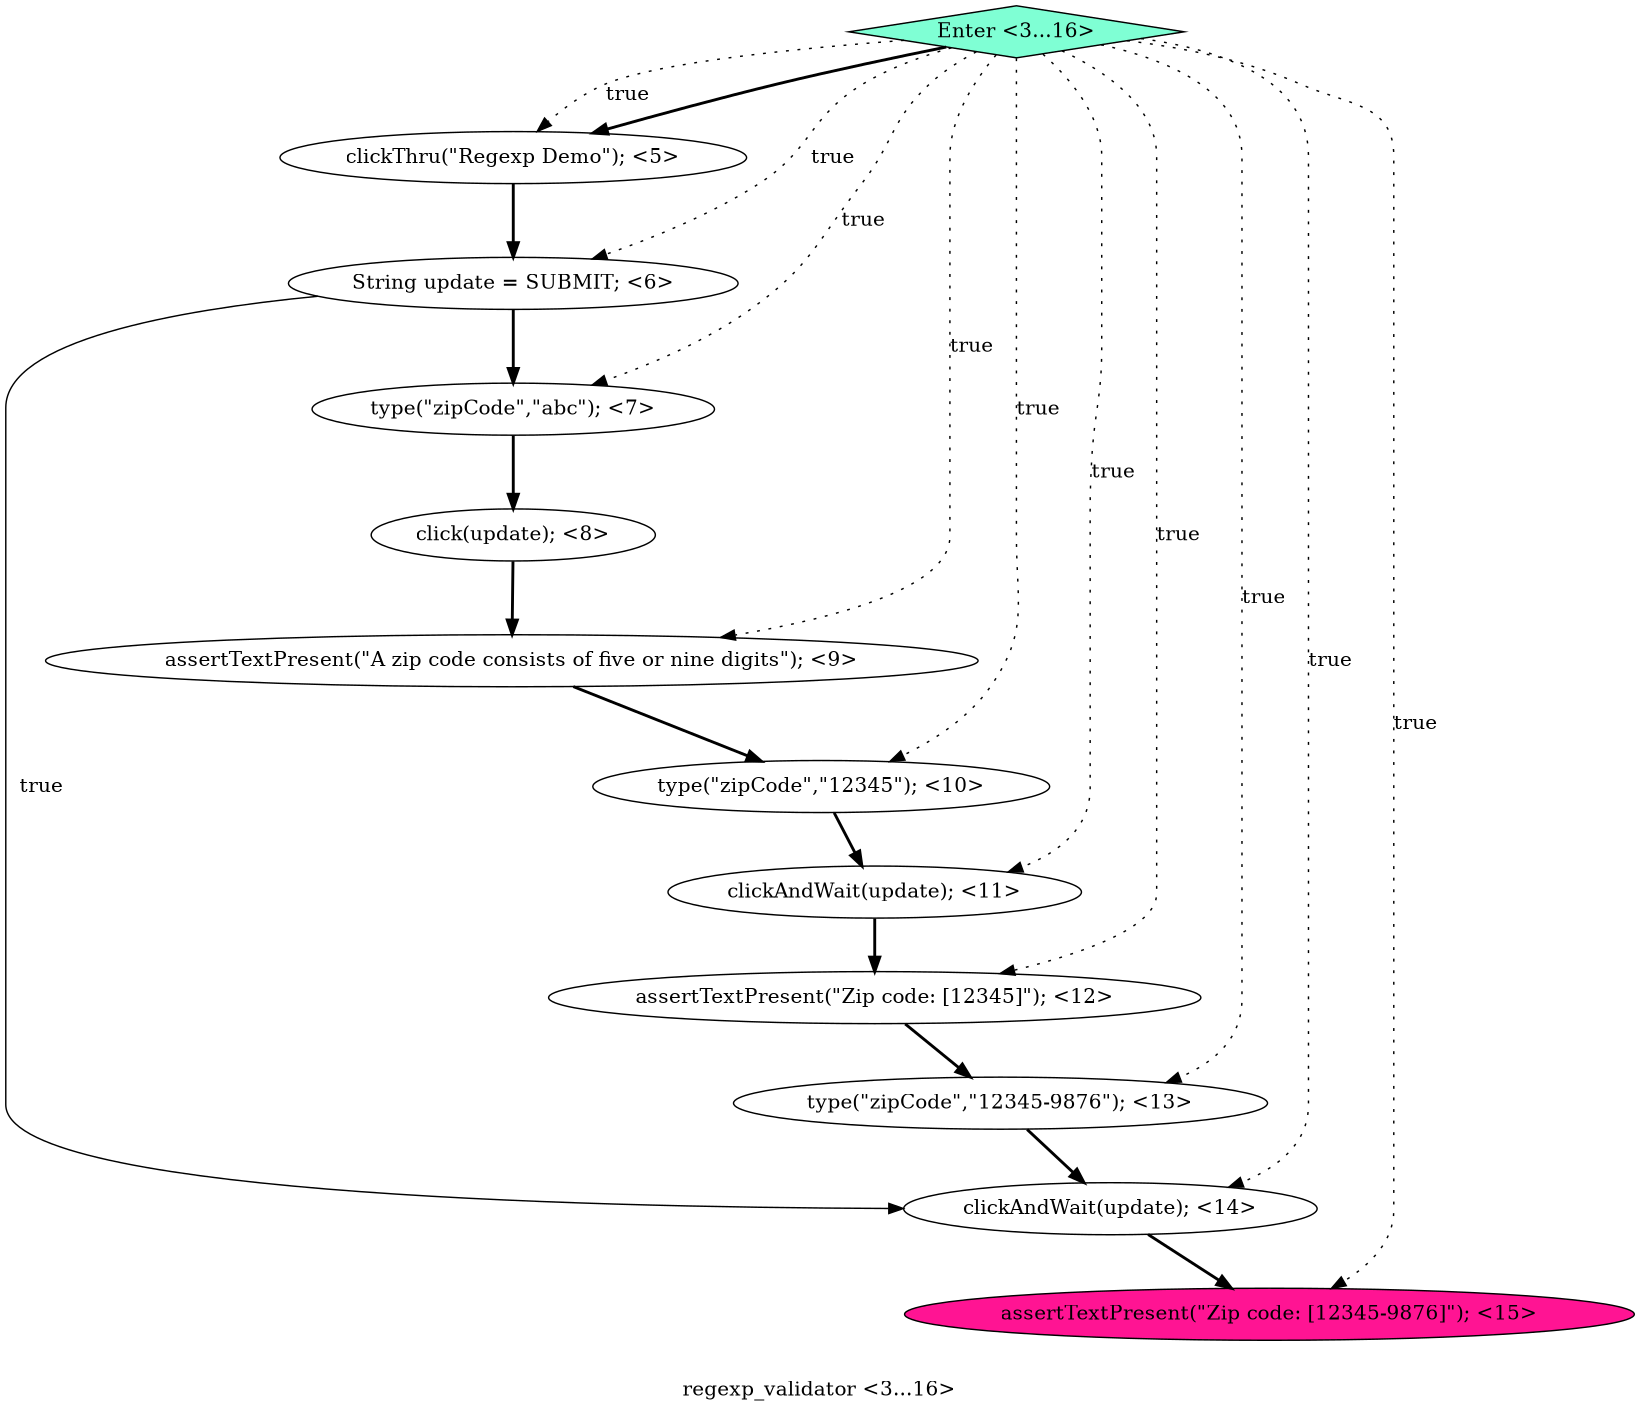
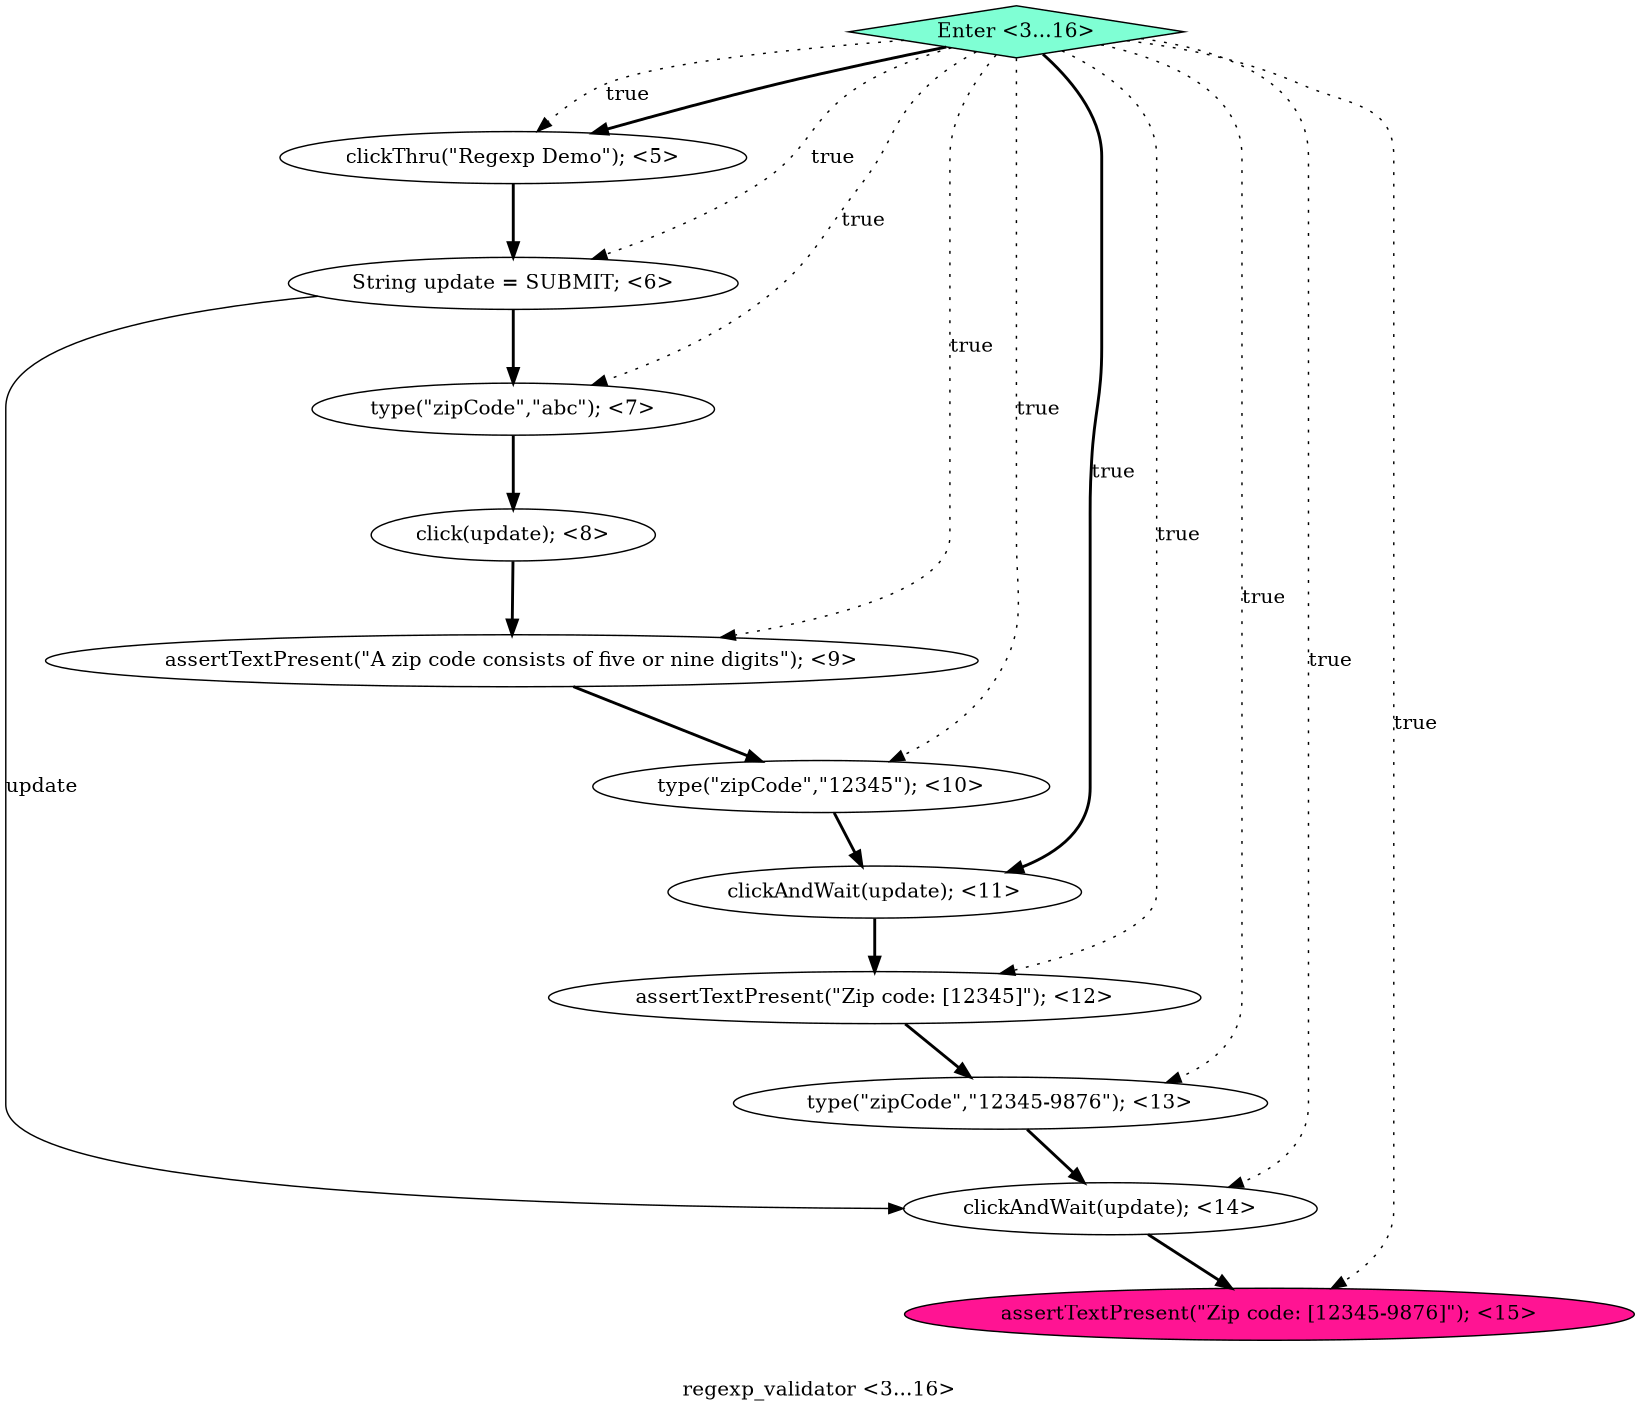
  digraph {
    label="regexp_validator <3...16>"
    node [fillcolor=white shape=ellipse style=filled]
    edge [style=bold]
    n1 [label="String update = SUBMIT; <6>"]
    n2 [label="clickAndWait(update); <14>"]
    n3 [label="type(\"zipCode\",\"abc\"); <7>"]
    n4 [fillcolor=deeppink label="assertTextPresent(\"Zip code: [12345-9876]\"); <15>"]
    n5 [label="click(update); <8>"]
    n6 [label="clickAndWait(update); <11>"]
    n7 [label="assertTextPresent(\"Zip code: [12345]\"); <12>"]
    n8 [label="assertTextPresent(\"A zip code consists of five or nine digits\"); <9>"]
    n9 [label="type(\"zipCode\",\"12345-9876\"); <13>"]
    n10 [label="clickThru(\"Regexp Demo\"); <5>"]
    n11 [label="type(\"zipCode\",\"12345\"); <10>"]
    n12 [fillcolor=aquamarine label="Enter <3...16>" shape=diamond]
-   n1 -> n2 [label=true style=solid]
+   n1 -> n2 [label=update style=solid]
    n1 -> n3
    n2 -> n4
    n3 -> n5
    n5 -> n8
    n6 -> n7
    n7 -> n9
    n8 -> n11
    n9 -> n2
    n10 -> n1
    n11 -> n6
    n12 -> n1 [label=true style=dotted]
    n12 -> n2 [label=true style=dotted]
    n12 -> n3 [label=true style=dotted]
    n12 -> n4 [label=true style=dotted]
-   n12 -> n6 [label=true style=dotted]
+   n12 -> n6 [label=true]
    n12 -> n7 [label=true style=dotted]
    n12 -> n8 [label=true style=dotted]
    n12 -> n9 [label=true style=dotted]
    n12 -> n10 [label=true style=dotted]
    n12 -> n10
    n12 -> n11 [label=true style=dotted]
  }
